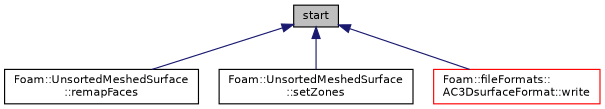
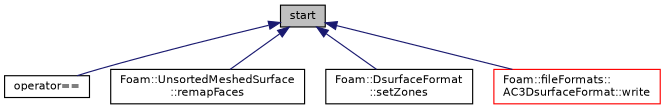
  digraph {
    rankdir=TB
    node [color=black fontname=Helvetica fontsize=10 shape=record]
    edge [color=midnightblue dir=back fontname=Helvetica fontsize=10 labelfontname=Helvetica labelfontsize=10 style=solid]
    n1 [fillcolor=grey75 fontcolor=black height=0.2 label=start style=filled width=0.4]
+   n2 [height=0.2 label="operator==" width=0.4]
    n3 [height=0.2 label="Foam::UnsortedMeshedSurface\l::remapFaces" width=0.4]
-   n4 [height=0.2 label="Foam::UnsortedMeshedSurface\l::setZones" width=0.4]
+   n4 [height=0.2 label="Foam::DsurfaceFormat\l::setZones" width=0.4]
    n5 [color=red height=0.2 label="Foam::fileFormats::\lAC3DsurfaceFormat::write" width=0.4]
+   n1 -> n2
    n1 -> n3
    n1 -> n4
    n1 -> n5
  }
